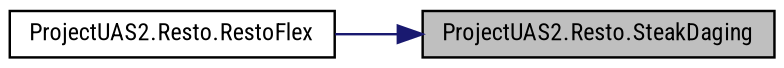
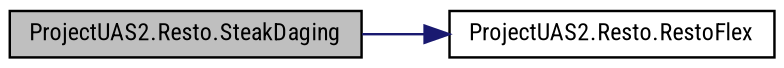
  digraph {
    rankdir=RL
    fontname="Roboto Condensed"
    node [color=black fontname="Roboto Condensed" fontsize=10 shape=record style=filled]
    n1 [fillcolor=grey75 fontcolor=black height=0.2 label="ProjectUAS2.Resto.SteakDaging" width=0.4]
    n2 [fillcolor=white height=0.2 label="ProjectUAS2.Resto.RestoFlex" width=0.4]
-   n1 -> n2 [color=midnightblue dir=back fontname="Roboto Condensed" fontsize=10 labelfontname=Helvetica labelfontsize=10 style=solid]
+   n2 -> n1 [color=midnightblue dir=back fontname="Roboto Condensed" fontsize=10 labelfontname=Helvetica labelfontsize=10 style=solid]
  }
